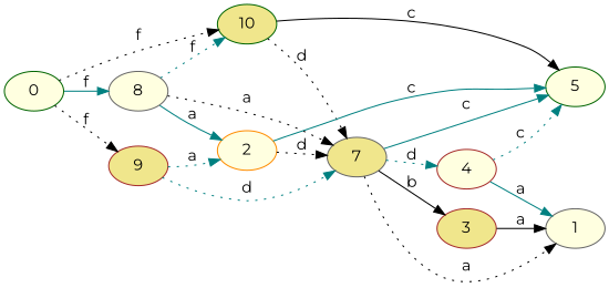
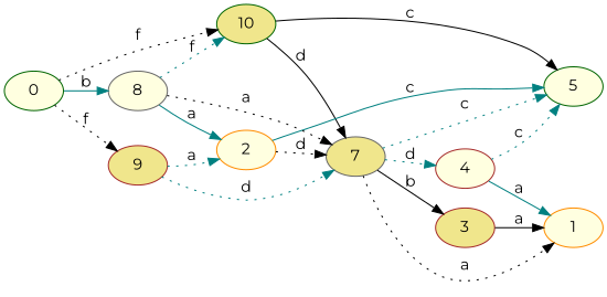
  strict digraph {
    fontname=Montserrat
    rankdir=LR
    node [color=darkgreen fillcolor=lightyellow fontname=Montserrat style=filled]
    edge [color=teal fontname=Montserrat style=dotted]
-   1 [color=gray40]
+   1 [color=darkorange]
    10 [fillcolor=khaki]
    5
    7 [color=gray40 fillcolor=khaki]
    2 [color=darkorange]
    3 [color=brown fillcolor=khaki]
    4 [color=brown]
    8 [color=gray40]
    9 [color=brown fillcolor=khaki]
    0
    10 -> 5 [color=black label=c style=solid]
-   10 -> 7 [color=black label=d]
+   10 -> 7 [color=black label=d style=solid]
    7 -> 1 [color=black label=a]
-   7 -> 5 [label=c style=solid]
+   7 -> 5 [label=c]
    7 -> 3 [color=black label=b style=solid]
    7 -> 4 [label=d]
    2 -> 5 [label=c style=solid]
    2 -> 7 [color=black label=d]
    3 -> 1 [color=black label=a style=solid]
    4 -> 1 [label=a style=solid]
    4 -> 5 [label=c]
    8 -> 10 [label=f]
    8 -> 7 [color=black label=a]
    8 -> 2 [label=a style=solid]
    9 -> 7 [label=d]
    9 -> 2 [label=a]
    0 -> 10 [color=black label=f]
-   0 -> 8 [label=f style=solid]
+   0 -> 8 [label=b style=solid]
    0 -> 9 [color=black label=f]
  }
